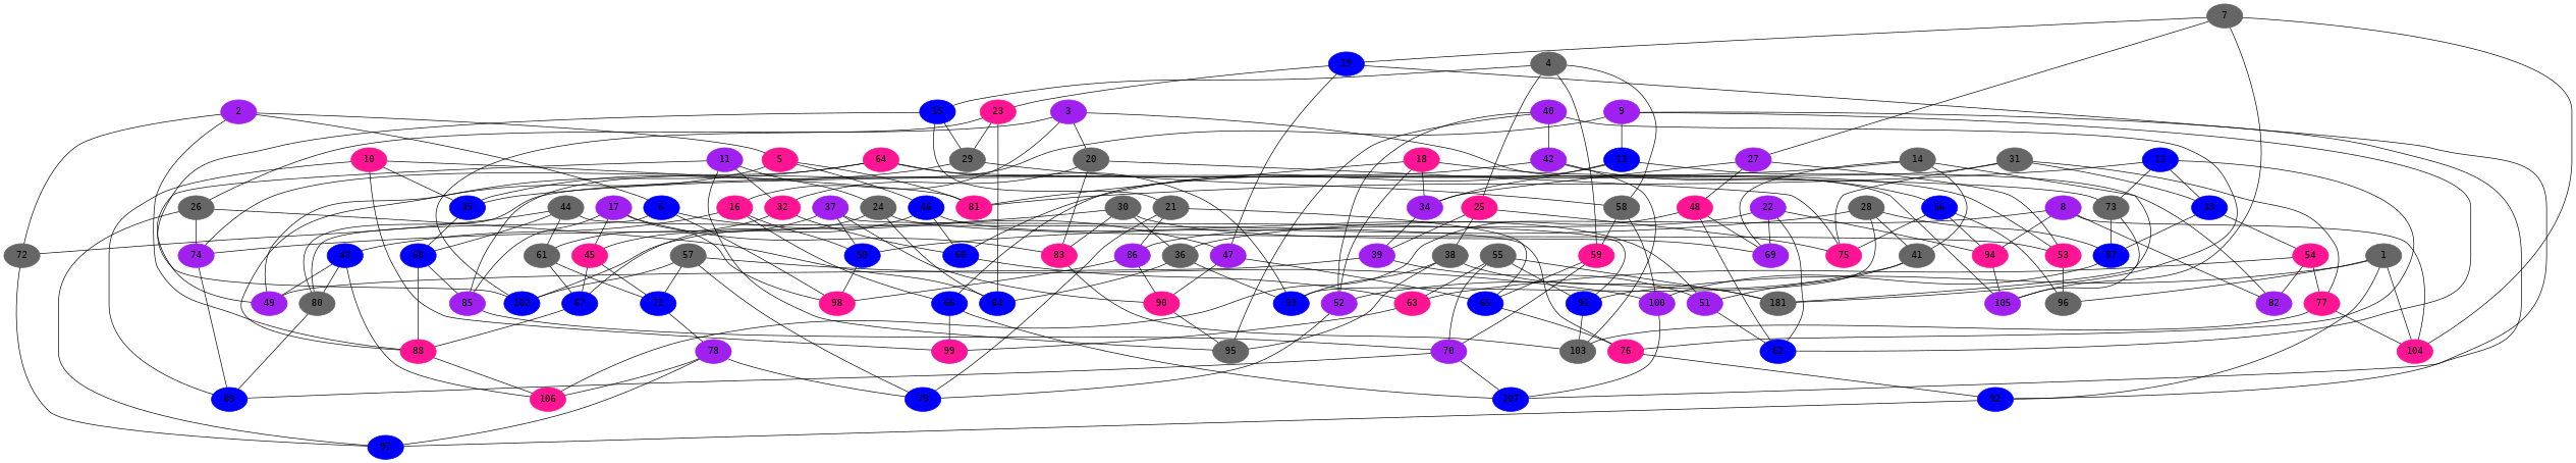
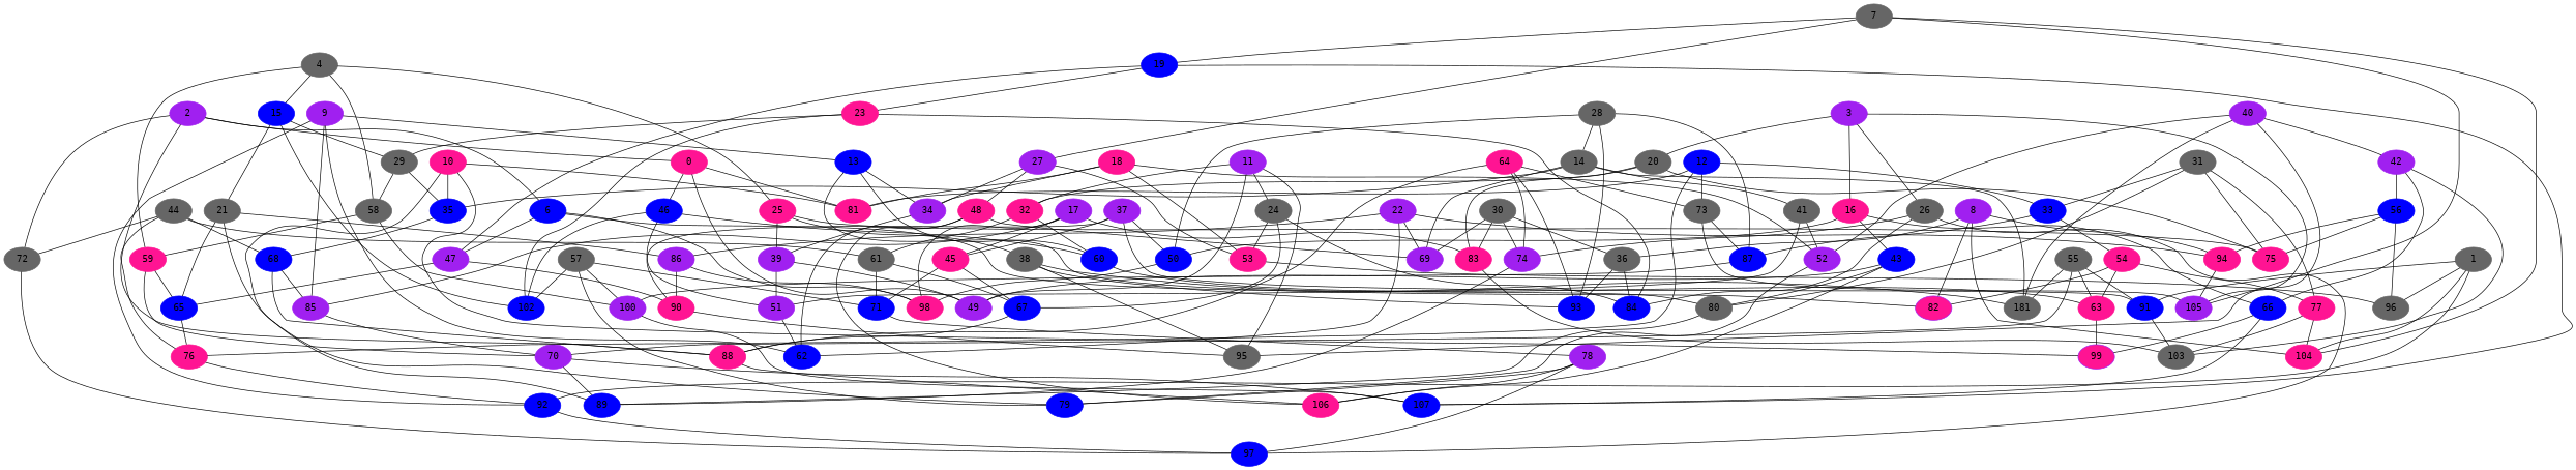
  graph {
    fontname="DejaVu Sans Mono"
    node [color=blue fontname="DejaVu Sans Mono" style=filled]
    edge [fontname="DejaVu Sans Mono"]
    1 [color=gray40]
    91
    92
    96 [color=gray40]
    104 [color=deeppink]
    103 [color=gray40]
    97
    2 [color=purple]
-   5 [color=deeppink]
+   5 [color=deeppink label=0]
    6
    72 [color=gray40]
    88 [color=deeppink]
    46
    49 [color=purple]
    81 [color=deeppink]
    47 [color=purple]
    80 [color=gray40]
    98 [color=deeppink]
    106 [color=deeppink]
    3 [color=purple]
    16 [color=deeppink]
    20 [color=gray40]
    26 [color=gray40]
    105 [color=purple]
    43
    50
    66
    32 [color=deeppink]
    83 [color=deeppink]
    75 [color=deeppink]
    84
    74 [color=purple]
    4 [color=gray40]
    15
    25 [color=deeppink]
    58 [color=gray40]
    59 [color=deeppink]
    21 [color=gray40]
    29 [color=gray40]
    102
    38 [color=gray40]
    39 [color=purple]
    100 [color=purple]
    65
    70 [color=purple]
    60
    51 [color=purple]
    90 [color=deeppink]
    89
    7 [color=gray40]
    19
    27 [color=purple]
    23 [color=deeppink]
    107
    34 [color=purple]
    53 [color=deeppink]
    48 [color=deeppink]
    8 [color=purple]
    36 [color=gray40]
-   82 [color=purple]
+   82 [color=purple fillcolor=deeppink]
    94 [color=deeppink]
    93
    9 [color=purple]
    13
    62
    85 [color=purple]
    10 [color=deeppink]
    35
    99 [color=purple fillcolor=deeppink]
    68
    11 [color=purple]
    24 [color=gray40]
    95 [color=gray40]
    67
    61 [color=gray40]
    12
    33
    73 [color=gray40]
    76 [color=deeppink]
    87
    54 [color=deeppink]
    63 [color=deeppink]
    14 [color=gray40]
    41 [color=gray40]
    69 [color=purple]
    n86 [color=gray40 label=181]
    52 [color=purple]
    79
    86 [color=purple]
    17 [color=purple]
    45 [color=deeppink]
    71
    18 [color=deeppink]
    22 [color=purple]
    28 [color=gray40]
    30 [color=gray40]
    31 [color=gray40]
    77 [color=deeppink]
    37 [color=purple]
    40 [color=purple]
    42 [color=purple]
    56
    44 [color=gray40]
    78 [color=purple]
    55 [color=gray40]
    57 [color=gray40]
    64 [color=deeppink]
    1 -- 91
    1 -- 92
    1 -- 96
    1 -- 104
    91 -- 103
    92 -- 97
    2 -- 5
    2 -- 6
    2 -- 72
    2 -- 88
    5 -- 46
    5 -- 49
    5 -- 81
    6 -- 47
    6 -- 80
    6 -- 98
    72 -- 97
    88 -- 106
    46 -- 102
    46 -- 60
    46 -- 51
    47 -- 65
    47 -- 90
    80 -- 89
    3 -- 16
    3 -- 20
    3 -- 26
    3 -- 105
    16 -- 43
    16 -- 50
    16 -- 66
    20 -- 32
    20 -- 83
    20 -- 75
    26 -- 97
    26 -- 84
    26 -- 74
    43 -- 49
    43 -- 80
    43 -- 106
    50 -- 98
    66 -- 107
    66 -- 99
    32 -- 60
    32 -- 61
    83 -- 103
    74 -- 89
    4 -- 15
    4 -- 25
    4 -- 58
    4 -- 59
    15 -- 21
    15 -- 29
    15 -- 102
    25 -- 75
    25 -- 38
    25 -- 39
    58 -- 59
    58 -- 100
    59 -- 65
    59 -- 70
    21 -- 65
    21 -- 79
    21 -- 86
    29 -- 58
    29 -- 35
    38 -- 93
    38 -- 95
    38 -- n86
    39 -- 49
    39 -- 51
    100 -- 107
    65 -- 76
    70 -- 89
    70 -- 107
    60 -- 63
    51 -- 62
    90 -- 95
    7 -- 104
    7 -- 105
    7 -- 19
    7 -- 27
    19 -- 47
    19 -- 23
    19 -- 107
    27 -- 34
    27 -- 53
    27 -- 48
    23 -- 84
    23 -- 29
    23 -- 102
    34 -- 39
    53 -- 96
    48 -- 106
    48 -- 62
    48 -- 69
    8 -- 104
    8 -- 36
    8 -- 82
    8 -- 94
    36 -- 84
    36 -- 93
    94 -- 105
    9 -- 92
    9 -- 13
    9 -- 62
    9 -- 85
    13 -- 60
    13 -- 34
    13 -- 82
    85 -- 70
    10 -- 81
    10 -- 89
    10 -- 35
    10 -- 99
    35 -- 68
    68 -- 88
    68 -- 85
    11 -- 49
    11 -- 32
    11 -- 24
    11 -- 95
    24 -- 84
    24 -- 53
    24 -- 67
    67 -- 88
    61 -- 67
    61 -- 71
    12 -- 81
    12 -- 33
    12 -- 73
    12 -- 76
    33 -- 87
    33 -- 54
    73 -- 105
    73 -- 87
    76 -- 92
    87 -- 100
    54 -- 82
    54 -- 63
    54 -- 77
    63 -- 99
    14 -- 35
    14 -- 41
    14 -- 69
    14 -- n86
    41 -- 51
    41 -- 52
    52 -- 79
    86 -- 98
    86 -- 90
    17 -- 98
    17 -- 83
    17 -- 85
    17 -- 45
    45 -- 67
    45 -- 71
    71 -- 78
    18 -- 81
    18 -- 34
    18 -- 53
    18 -- 52
    22 -- 94
    22 -- 62
    22 -- 69
    22 -- 86
    28 -- 50
    28 -- 93
    28 -- 87
-   28 -- 41
+   28 -- 14
    30 -- 83
    30 -- 74
    30 -- 36
    30 -- 69
    31 -- 80
    31 -- 75
    31 -- 33
    31 -- 77
    77 -- 104
    77 -- 103
    37 -- 91
    37 -- 50
    37 -- 90
    37 -- 45
    40 -- 95
    40 -- n86
    40 -- 52
    40 -- 42
    42 -- 103
    42 -- 66
    42 -- 56
    56 -- 96
    56 -- 75
    56 -- 94
    44 -- 72
    44 -- 68
    44 -- 61
    44 -- 76
    78 -- 97
    78 -- 106
    78 -- 79
    55 -- 91
    55 -- 70
    55 -- 63
    55 -- n86
    57 -- 102
    57 -- 100
    57 -- 79
    57 -- 71
    64 -- 88
    64 -- 74
    64 -- 93
    64 -- 73
  }
